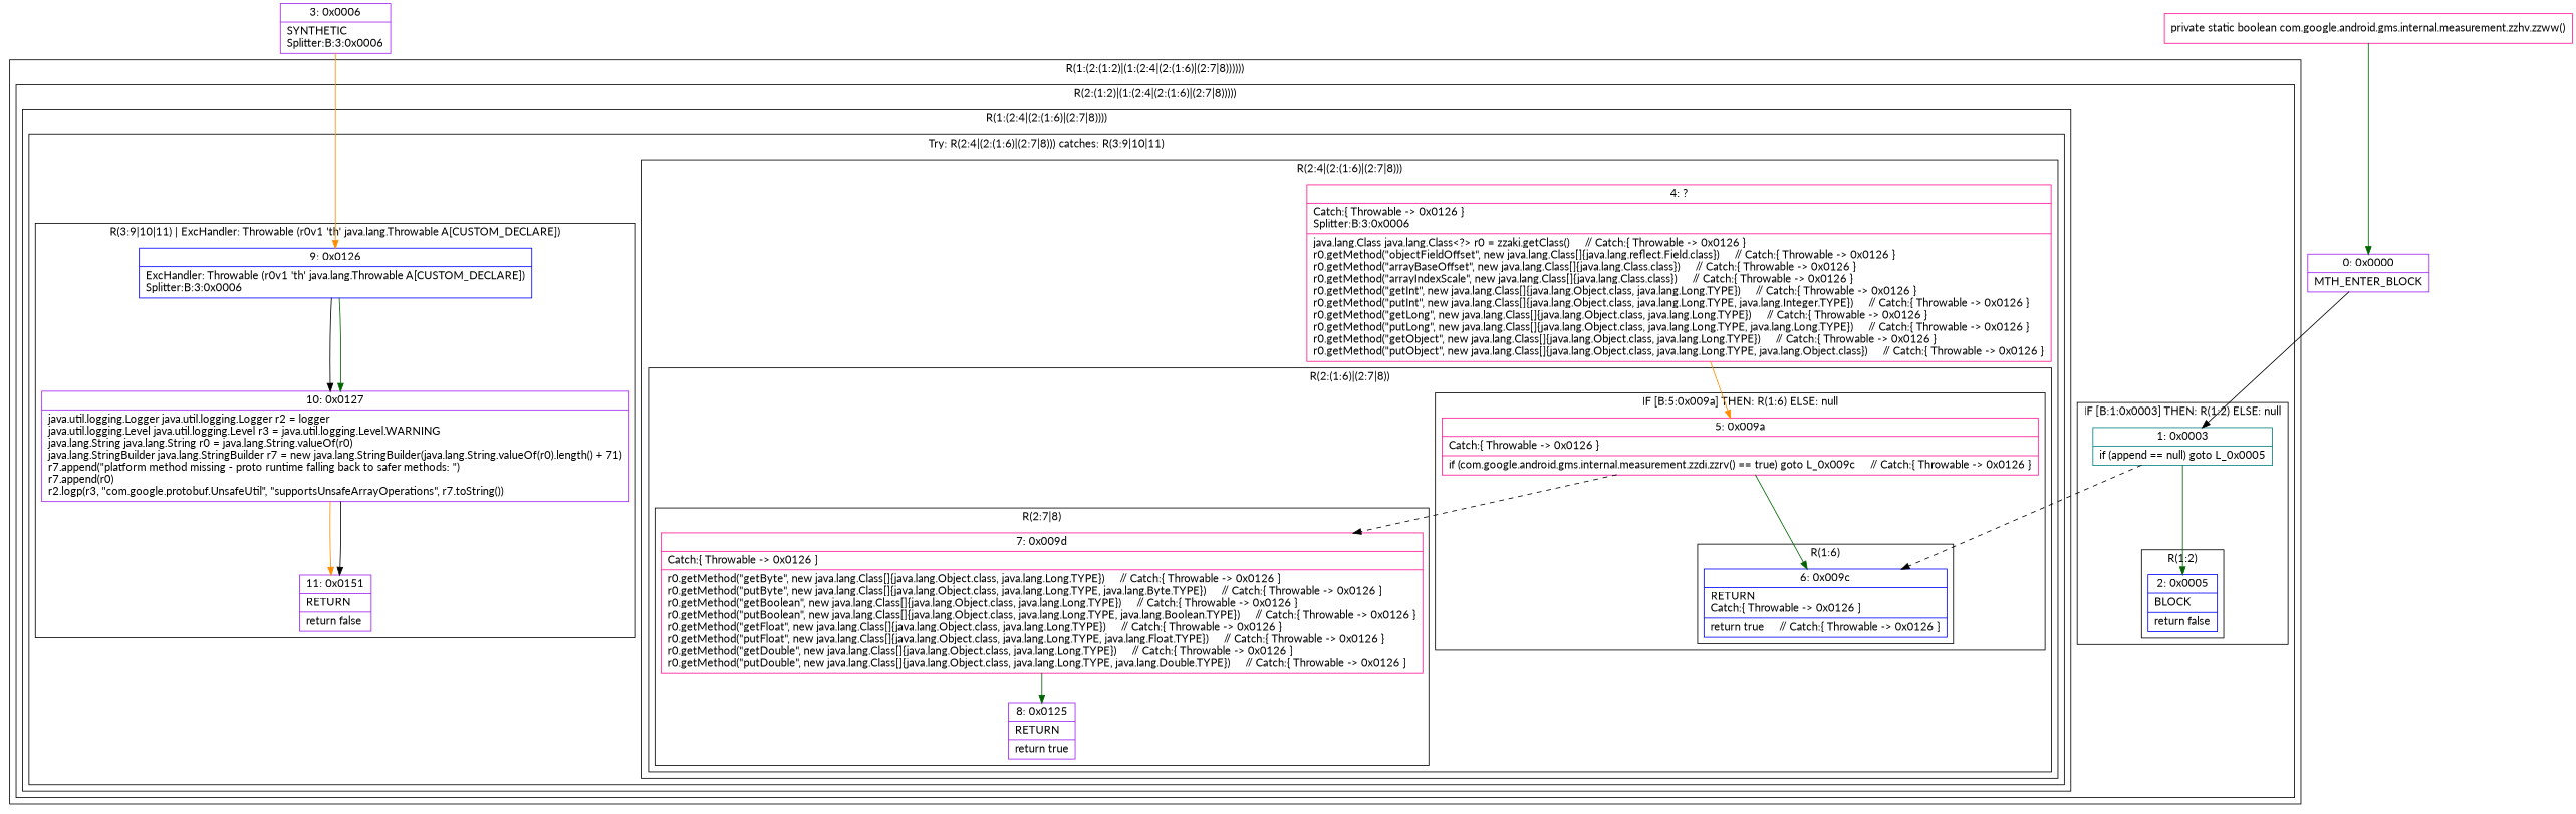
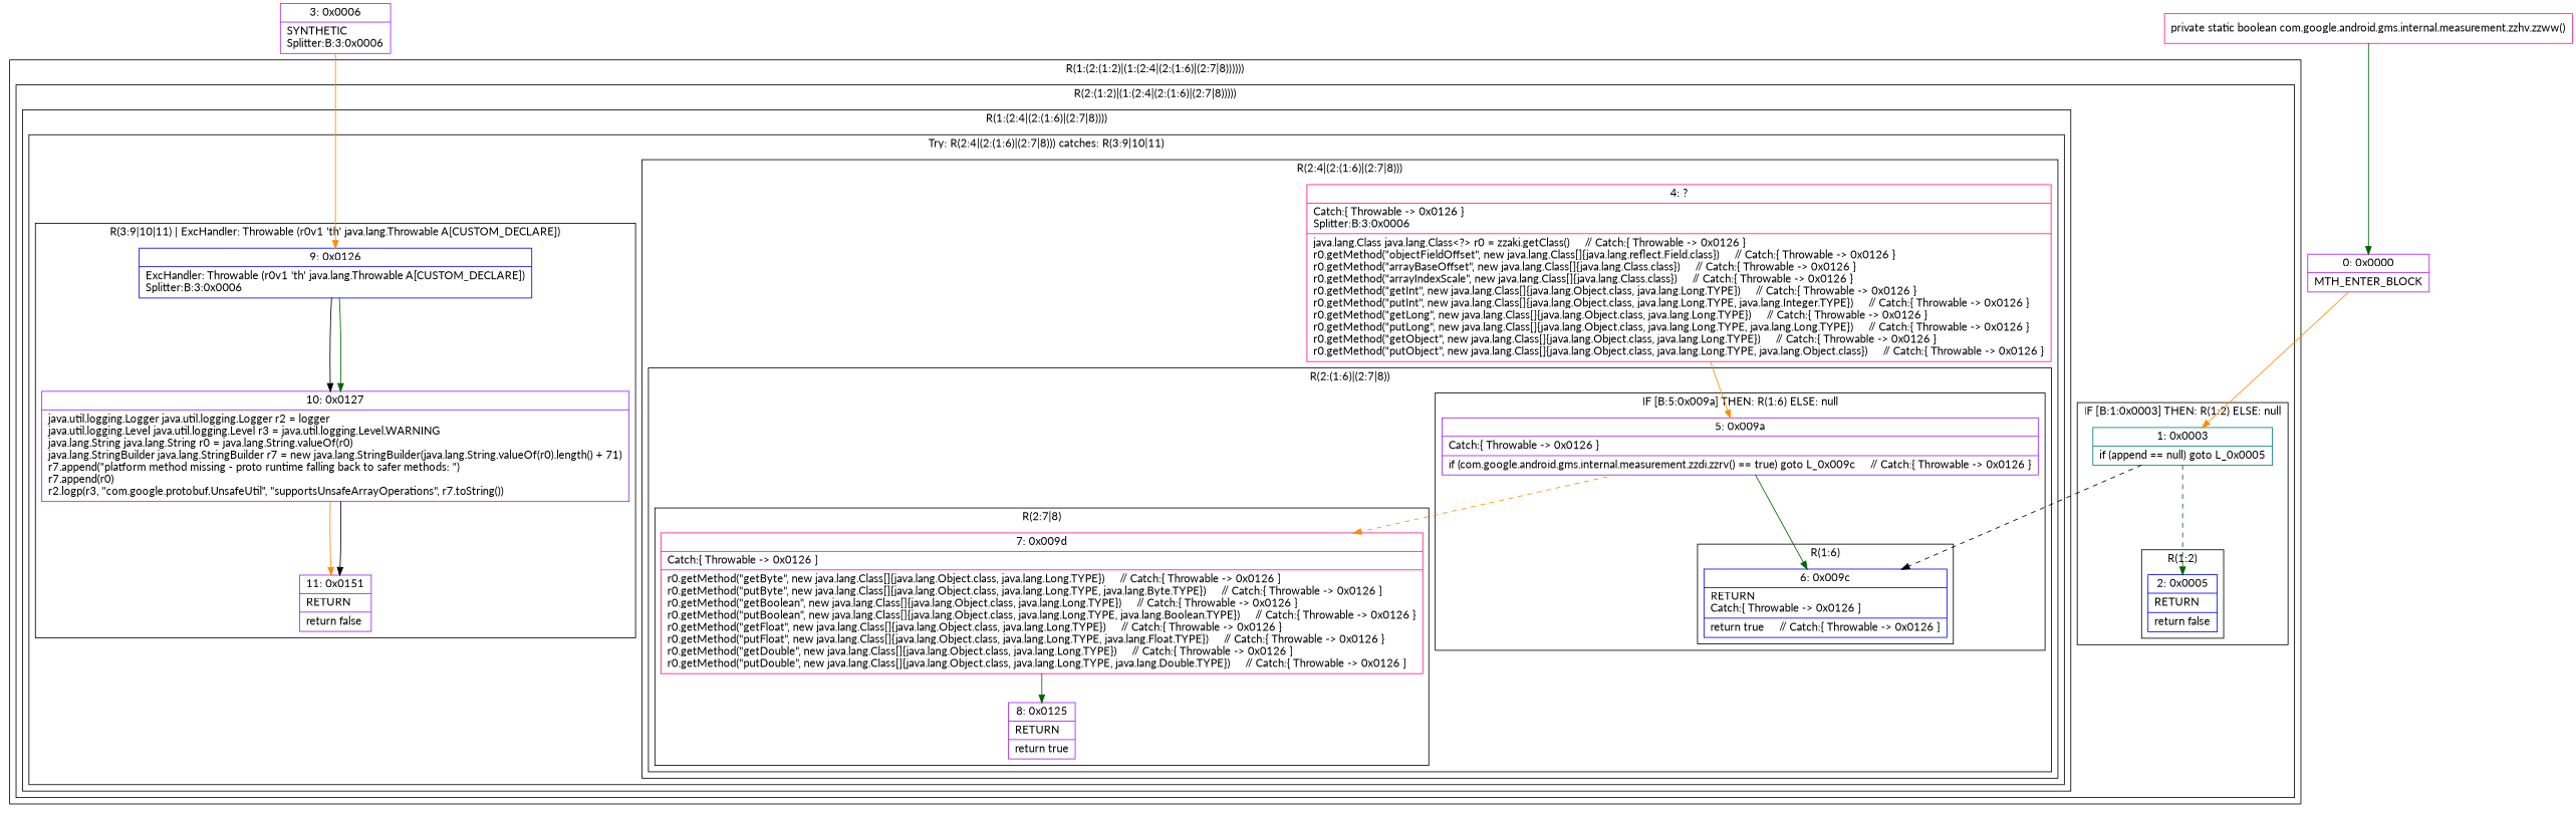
  digraph {
    fontname=Lato
    node [color=purple fontname=Lato shape=record]
    edge [color=darkgreen fontname=Lato]
-   n1 [color=blue label="{2\:\ 0x0005|BLOCK\l|return false\l}"]
+   n1 [color=blue label="{2\:\ 0x0005|RETURN\l|return false\l}"]
    n2 [color=teal label="{1\:\ 0x0003|if (append == null) goto L_0x0005\l}"]
    n3 [color=blue label="{6\:\ 0x009c|RETURN\lCatch:\{ Throwable \-\> 0x0126 \}\l|return true     \/\/ Catch:\{ Throwable \-\> 0x0126 \}\l}"]
-   n4 [color=deeppink label="{5\:\ 0x009a|Catch:\{ Throwable \-\> 0x0126 \}\l|if (com.google.android.gms.internal.measurement.zzdi.zzrv() == true) goto L_0x009c     \/\/ Catch:\{ Throwable \-\> 0x0126 \}\l}"]
+   n4 [label="{5\:\ 0x009a|Catch:\{ Throwable \-\> 0x0126 \}\l|if (com.google.android.gms.internal.measurement.zzdi.zzrv() == true) goto L_0x009c     \/\/ Catch:\{ Throwable \-\> 0x0126 \}\l}"]
    n5 [color=deeppink label="{7\:\ 0x009d|Catch:\{ Throwable \-\> 0x0126 \}\l|r0.getMethod(\"getByte\", new java.lang.Class[]\{java.lang.Object.class, java.lang.Long.TYPE\})     \/\/ Catch:\{ Throwable \-\> 0x0126 \}\lr0.getMethod(\"putByte\", new java.lang.Class[]\{java.lang.Object.class, java.lang.Long.TYPE, java.lang.Byte.TYPE\})     \/\/ Catch:\{ Throwable \-\> 0x0126 \}\lr0.getMethod(\"getBoolean\", new java.lang.Class[]\{java.lang.Object.class, java.lang.Long.TYPE\})     \/\/ Catch:\{ Throwable \-\> 0x0126 \}\lr0.getMethod(\"putBoolean\", new java.lang.Class[]\{java.lang.Object.class, java.lang.Long.TYPE, java.lang.Boolean.TYPE\})     \/\/ Catch:\{ Throwable \-\> 0x0126 \}\lr0.getMethod(\"getFloat\", new java.lang.Class[]\{java.lang.Object.class, java.lang.Long.TYPE\})     \/\/ Catch:\{ Throwable \-\> 0x0126 \}\lr0.getMethod(\"putFloat\", new java.lang.Class[]\{java.lang.Object.class, java.lang.Long.TYPE, java.lang.Float.TYPE\})     \/\/ Catch:\{ Throwable \-\> 0x0126 \}\lr0.getMethod(\"getDouble\", new java.lang.Class[]\{java.lang.Object.class, java.lang.Long.TYPE\})     \/\/ Catch:\{ Throwable \-\> 0x0126 \}\lr0.getMethod(\"putDouble\", new java.lang.Class[]\{java.lang.Object.class, java.lang.Long.TYPE, java.lang.Double.TYPE\})     \/\/ Catch:\{ Throwable \-\> 0x0126 \}\l}"]
    n6 [label="{8\:\ 0x0125|RETURN\l|return true\l}"]
    n7 [color=deeppink label="{4\:\ ?|Catch:\{ Throwable \-\> 0x0126 \}\lSplitter:B:3:0x0006\l|java.lang.Class java.lang.Class\<?\> r0 = zzaki.getClass()     \/\/ Catch:\{ Throwable \-\> 0x0126 \}\lr0.getMethod(\"objectFieldOffset\", new java.lang.Class[]\{java.lang.reflect.Field.class\})     \/\/ Catch:\{ Throwable \-\> 0x0126 \}\lr0.getMethod(\"arrayBaseOffset\", new java.lang.Class[]\{java.lang.Class.class\})     \/\/ Catch:\{ Throwable \-\> 0x0126 \}\lr0.getMethod(\"arrayIndexScale\", new java.lang.Class[]\{java.lang.Class.class\})     \/\/ Catch:\{ Throwable \-\> 0x0126 \}\lr0.getMethod(\"getInt\", new java.lang.Class[]\{java.lang.Object.class, java.lang.Long.TYPE\})     \/\/ Catch:\{ Throwable \-\> 0x0126 \}\lr0.getMethod(\"putInt\", new java.lang.Class[]\{java.lang.Object.class, java.lang.Long.TYPE, java.lang.Integer.TYPE\})     \/\/ Catch:\{ Throwable \-\> 0x0126 \}\lr0.getMethod(\"getLong\", new java.lang.Class[]\{java.lang.Object.class, java.lang.Long.TYPE\})     \/\/ Catch:\{ Throwable \-\> 0x0126 \}\lr0.getMethod(\"putLong\", new java.lang.Class[]\{java.lang.Object.class, java.lang.Long.TYPE, java.lang.Long.TYPE\})     \/\/ Catch:\{ Throwable \-\> 0x0126 \}\lr0.getMethod(\"getObject\", new java.lang.Class[]\{java.lang.Object.class, java.lang.Long.TYPE\})     \/\/ Catch:\{ Throwable \-\> 0x0126 \}\lr0.getMethod(\"putObject\", new java.lang.Class[]\{java.lang.Object.class, java.lang.Long.TYPE, java.lang.Object.class\})     \/\/ Catch:\{ Throwable \-\> 0x0126 \}\l}"]
    n8 [color=blue label="{9\:\ 0x0126|ExcHandler: Throwable (r0v1 'th' java.lang.Throwable A[CUSTOM_DECLARE])\lSplitter:B:3:0x0006\l}"]
    n9 [label="{10\:\ 0x0127|java.util.logging.Logger java.util.logging.Logger r2 = logger\ljava.util.logging.Level java.util.logging.Level r3 = java.util.logging.Level.WARNING\ljava.lang.String java.lang.String r0 = java.lang.String.valueOf(r0)\ljava.lang.StringBuilder java.lang.StringBuilder r7 = new java.lang.StringBuilder(java.lang.String.valueOf(r0).length() + 71)\lr7.append(\"platform method missing \- proto runtime falling back to safer methods: \")\lr7.append(r0)\lr2.logp(r3, \"com.google.protobuf.UnsafeUtil\", \"supportsUnsafeArrayOperations\", r7.toString())\l}"]
    n10 [label="{11\:\ 0x0151|RETURN\l|return false\l}"]
    n11 [label="{3\:\ 0x0006|SYNTHETIC\lSplitter:B:3:0x0006\l}"]
    n12 [label="{0\:\ 0x0000|MTH_ENTER_BLOCK\l}"]
    n13 [color=deeppink label="{private static boolean com.google.android.gms.internal.measurement.zzhv.zzww() }"]
    subgraph cluster_1 {
      label="R(1:(2:(1:2)|(1:(2:4|(2:(1:6)|(2:7|8))))))"
      subgraph cluster_2 {
        label="R(2:(1:2)|(1:(2:4|(2:(1:6)|(2:7|8)))))"
        subgraph cluster_3 {
          label="IF [B:1:0x0003] THEN: R(1:2) ELSE: null"
          n2
          subgraph cluster_4 {
            label="R(1:2)"
            n1
          }
        }
        subgraph cluster_5 {
          label="R(1:(2:4|(2:(1:6)|(2:7|8))))"
          subgraph cluster_6 {
            label="Try: R(2:4|(2:(1:6)|(2:7|8))) catches: R(3:9|10|11)"
            subgraph cluster_7 {
              label="R(2:4|(2:(1:6)|(2:7|8)))"
              n7
              subgraph cluster_8 {
                label="R(2:(1:6)|(2:7|8))"
                subgraph cluster_9 {
                  label="IF [B:5:0x009a] THEN: R(1:6) ELSE: null"
                  n4
                  subgraph cluster_10 {
                    label="R(1:6)"
                    n3
                  }
                }
                subgraph cluster_11 {
                  label="R(2:7|8)"
                  n5
                  n6
                }
              }
            }
            subgraph cluster_12 {
              label="R(3:9|10|11) | ExcHandler: Throwable (r0v1 'th' java.lang.Throwable A[CUSTOM_DECLARE])\l"
              n8
              n9
              n10
            }
          }
        }
      }
    }
    subgraph cluster_13 {
      label="R(3:9|10|11) | ExcHandler: Throwable (r0v1 'th' java.lang.Throwable A[CUSTOM_DECLARE])\l"
    }
-   n2 -> n1
+   n2 -> n1 [style=dashed]
    n2 -> n3 [color=black style=dashed]
    n4 -> n3
-   n4 -> n5 [color=black style=dashed]
+   n4 -> n5 [color=darkorange style=dashed]
    n5 -> n6
    n7 -> n4 [color=darkorange]
    n8 -> n9 [color=black]
    n8 -> n9
    n9 -> n10 [color=darkorange]
    n9 -> n10 [color=black]
    n11 -> n8 [color=darkorange]
-   n12 -> n2 [color=black]
+   n12 -> n2 [color=darkorange]
    n13 -> n12
  }
